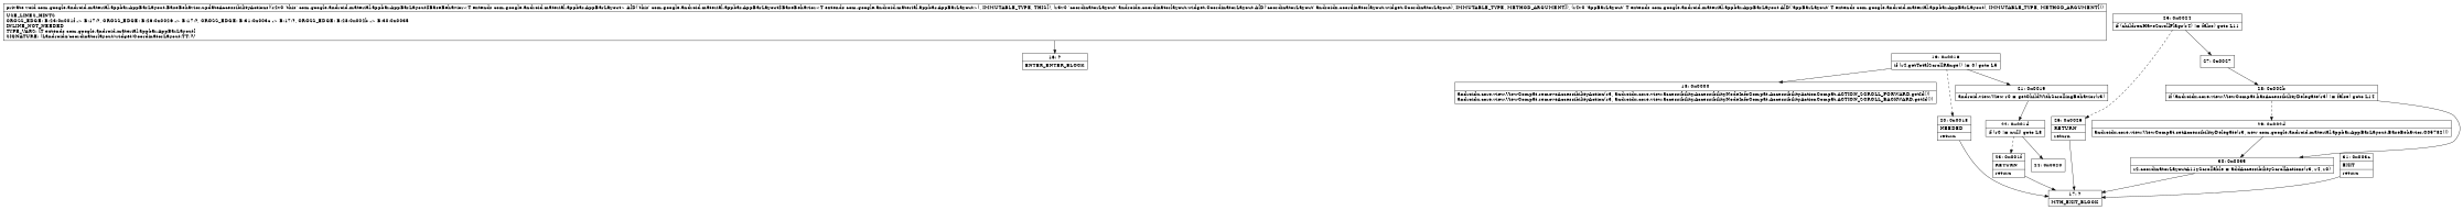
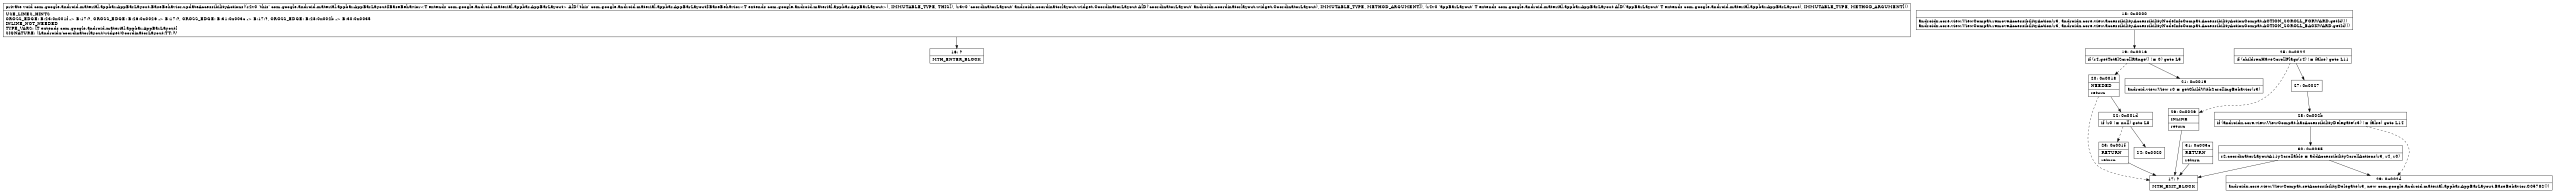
  digraph {
    node [shape=record]
-   n1 [label="{16\:\ ?|ENTER_ENTER_BLOCK\l}"]
+   n1 [label="{16\:\ ?|MTH_ENTER_BLOCK\l}"]
    n2 [label="{18\:\ 0x0000|androidx.core.view.ViewCompat.removeAccessibilityAction(r3, androidx.core.view.accessibility.AccessibilityNodeInfoCompat.AccessibilityActionCompat.ACTION_SCROLL_FORWARD.getId())\landroidx.core.view.ViewCompat.removeAccessibilityAction(r3, androidx.core.view.accessibility.AccessibilityNodeInfoCompat.AccessibilityActionCompat.ACTION_SCROLL_BACKWARD.getId())\l}"]
    n3 [label="{19\:\ 0x0016|if (r4.getTotalScrollRange() != 0) goto L5\l}"]
    n4 [label="{20\:\ 0x0018|NEEDED\l|return\l}"]
    n5 [label="{21\:\ 0x0019|android.view.View r0 = getChildWithScrollingBehavior(r3)\l}"]
    n6 [label="{17\:\ ?|MTH_EXIT_BLOCK\l}"]
    n7 [label="{22\:\ 0x001d|if (r0 != null) goto L8\l}"]
    n8 [label="{23\:\ 0x001f|RETURN\l|return\l}"]
    n9 [label="{24\:\ 0x0020}"]
    n10 [label="{25\:\ 0x0024|if (childrenHaveScrollFlags(r4) != false) goto L11\l}"]
-   n11 [label="{26\:\ 0x0026|RETURN\l|return\l}"]
+   n11 [label="{26\:\ 0x0026|INLINE\l|return\l}"]
    n12 [label="{27\:\ 0x0027}"]
    n13 [label="{28\:\ 0x002b|if (androidx.core.view.ViewCompat.hasAccessibilityDelegate(r3) != false) goto L14\l}"]
    n14 [label="{29\:\ 0x002d|androidx.core.view.ViewCompat.setAccessibilityDelegate(r3, new com.google.android.material.appbar.AppBarLayout.BaseBehavior.C05782())\l}"]
    n15 [label="{30\:\ 0x0035|r2.coordinatorLayoutA11yScrollable = addAccessibilityScrollActions(r3, r4, r0)\l}"]
-   n16 [label="{31\:\ 0x003c|EXIT\l|return\l}"]
+   n16 [label="{31\:\ 0x003c|RETURN\l|return\l}"]
    n17 [label="{private void com.google.android.material.appbar.AppBarLayout.BaseBehavior.updateAccessibilityActions((r2v0 'this' com.google.android.material.appbar.AppBarLayout$BaseBehavior\<T extends com.google.android.material.appbar.AppBarLayout\> A[D('this' com.google.android.material.appbar.AppBarLayout$BaseBehavior\<T extends com.google.android.material.appbar.AppBarLayout\>), IMMUTABLE_TYPE, THIS]), (r3v0 'coordinatorLayout' androidx.coordinatorlayout.widget.CoordinatorLayout A[D('coordinatorLayout' androidx.coordinatorlayout.widget.CoordinatorLayout), IMMUTABLE_TYPE, METHOD_ARGUMENT]), (r4v0 'appBarLayout' T extends com.google.android.material.appbar.AppBarLayout A[D('appBarLayout' T extends com.google.android.material.appbar.AppBarLayout), IMMUTABLE_TYPE, METHOD_ARGUMENT]))  | USE_LINES_HINTS\lCROSS_EDGE: B:23:0x001f \-\> B:17:?, CROSS_EDGE: B:26:0x0026 \-\> B:17:?, CROSS_EDGE: B:31:0x003c \-\> B:17:?, CROSS_EDGE: B:28:0x002b \-\> B:30:0x0035\lINLINE_NOT_NEEDED\lTYPE_VARS: [T extends com.google.android.material.appbar.AppBarLayout]\lSIGNATURE: (Landroidx\/coordinatorlayout\/widget\/CoordinatorLayout;TT;)V\l}"]
-   n3 -> n2
+   n2 -> n3
    n3 -> n4 [style=dashed]
    n3 -> n5
-   n4 -> n6
-   n5 -> n7
+   n4 -> n6 [style=dashed]
+   n4 -> n7
    n7 -> n8 [style=dashed]
    n7 -> n9
    n8 -> n6
    n10 -> n11 [style=dashed]
    n10 -> n12
    n11 -> n6
    n12 -> n13
    n13 -> n14 [style=dashed]
    n13 -> n15
-   n14 -> n15
+   n15 -> n14
    n15 -> n6
    n16 -> n6
    n17 -> n1
  }
